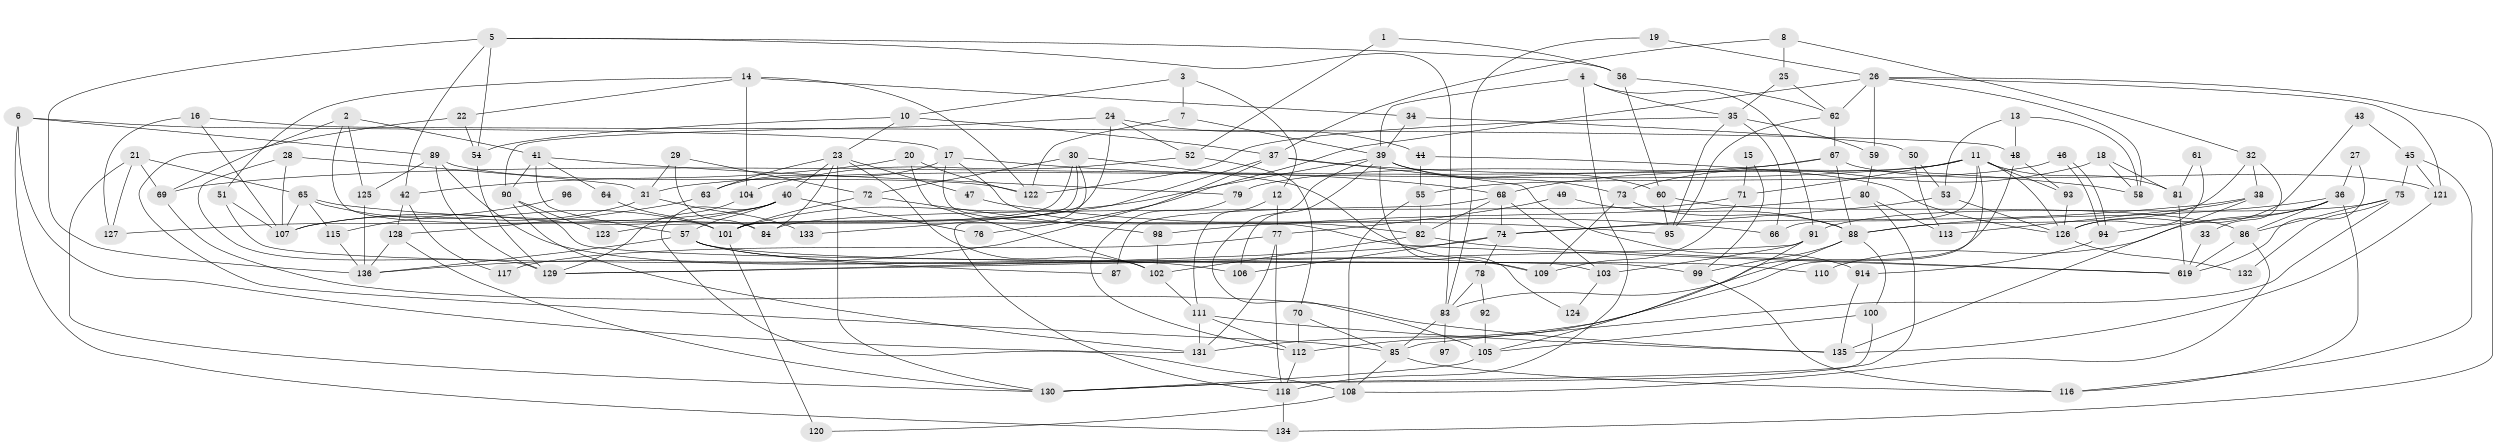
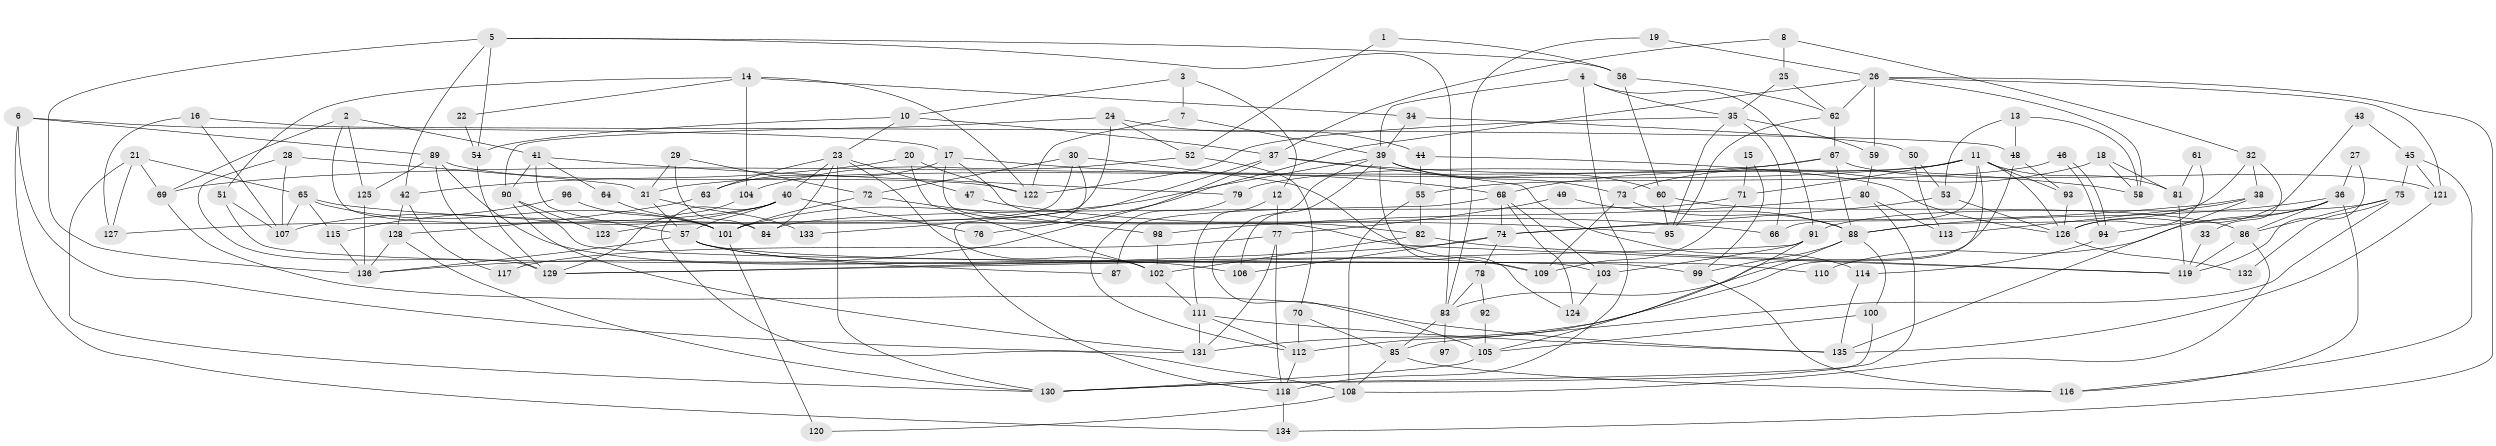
  graph {
    node [color=gray90 style=filled]
    1
    52
    56
    104
    70
    62
    60
    2
    41
    69
    84
    125
    79
    90
    57
    64
    135
    136
    3
    7
    10
    12
    39
    122
    54
    37
    23
    77
    111
    4
    35
    91
    118
    66
    95
    59
    73
    101
    105
    106
    124
    129
    103
    134
    5
    42
    83
    117
    128
    97
    85
    6
    17
    89
    131
    63
    68
    82
-   119 [label=619]
+   119
    8
    25
    32
    33
    38
    88
    58
    133
-   114 [label=914]
+   114
    102
    130
    40
    47
    11
    31
    71
    81
    93
    126
    107
    109
    112
    132
    13
    48
    53
    74
    14
    22
    34
    51
    50
    15
    99
    116
    16
    127
    87
    18
    19
    26
    76
    121
    20
    21
    65
    115
    108
    24
    44
    55
    123
    120
    67
    80
    27
    36
    86
    94
    110
    28
    29
    72
    98
    30
    113
    100
    78
    43
    45
    75
    46
    49
    61
    92
    96
    1 -- 52
    1 -- 56
    52 -- 104
    52 -- 70
    56 -- 62
    56 -- 60
    104 -- 129
    70 -- 85
    70 -- 112
    62 -- 95
    62 -- 67
    60 -- 95
    60 -- 86
    2 -- 41
    2 -- 69
    2 -- 84
    2 -- 125
    41 -- 79
    41 -- 90
    41 -- 57
    41 -- 64
    69 -- 135
    125 -- 136
    79 -- 112
    90 -- 131
    90 -- 99
    90 -- 123
    57 -- 136
    57 -- 109
    57 -- 87
    57 -- 110
    64 -- 101
    3 -- 7
    3 -- 10
    3 -- 12
    7 -- 39
    7 -- 122
    10 -- 54
    10 -- 37
    10 -- 23
    12 -- 77
    12 -- 111
    39 -- 60
    39 -- 73
    39 -- 101
    39 -- 105
    39 -- 106
    39 -- 124
    54 -- 129
    37 -- 136
    37 -- 58
    37 -- 133
    37 -- 114
    23 -- 84
    23 -- 63
    23 -- 102
    23 -- 130
    23 -- 40
    23 -- 47
    77 -- 118
    77 -- 117
    77 -- 131
    111 -- 135
    111 -- 131
    111 -- 112
    4 -- 39
    4 -- 35
    4 -- 91
    4 -- 118
    35 -- 122
    35 -- 66
    35 -- 95
    35 -- 59
    91 -- 105
    91 -- 129
    91 -- 103
    118 -- 134
    59 -- 80
    73 -- 88
    73 -- 109
    101 -- 120
    105 -- 130
    103 -- 124
    5 -- 56
    5 -- 136
    5 -- 54
    5 -- 42
    5 -- 83
    42 -- 117
    42 -- 128
    83 -- 97
    83 -- 85
    128 -- 136
    128 -- 130
    85 -- 116
    85 -- 108
    6 -- 134
    6 -- 17
    6 -- 89
    6 -- 131
    17 -- 63
    17 -- 68
    17 -- 82
    17 -- 119
    89 -- 125
    89 -- 122
    89 -- 106
    89 -- 129
    63 -- 128
    68 -- 103
-   68 -- 82
+   68 -- 124
    68 -- 74
    68 -- 87
    82 -- 119
    82 -- 102
    8 -- 37
    8 -- 25
    8 -- 32
    25 -- 62
    25 -- 35
    32 -- 33
    32 -- 38
    32 -- 88
    33 -- 119
    38 -- 135
    38 -- 74
    38 -- 113
    88 -- 112
    88 -- 99
    88 -- 100
    114 -- 135
    102 -- 111
    40 -- 57
    40 -- 107
    40 -- 127
    40 -- 76
    40 -- 108
    47 -- 66
    11 -- 79
    11 -- 66
    11 -- 131
    11 -- 31
    11 -- 71
    11 -- 81
    11 -- 93
    11 -- 126
    31 -- 133
-   31 -- 107
+   31 -- 57
    71 -- 84
    71 -- 109
    81 -- 119
    93 -- 126
    126 -- 132
    112 -- 118
    13 -- 58
    13 -- 48
    13 -- 53
    48 -- 83
    48 -- 93
    53 -- 126
    53 -- 74
    74 -- 106
    74 -- 129
    74 -- 78
    14 -- 104
    14 -- 122
    14 -- 22
    14 -- 34
    14 -- 51
    22 -- 54
-   22 -- 85
    34 -- 39
    34 -- 50
    51 -- 103
    51 -- 107
    50 -- 53
    50 -- 113
    15 -- 71
    15 -- 99
    99 -- 116
    16 -- 107
    16 -- 48
    16 -- 127
    18 -- 73
    18 -- 58
    18 -- 81
    19 -- 83
    19 -- 26
    26 -- 62
    26 -- 59
    26 -- 134
    26 -- 58
    26 -- 76
    26 -- 121
    121 -- 135
    20 -- 122
    20 -- 42
    20 -- 102
    21 -- 69
    21 -- 130
    21 -- 127
    21 -- 65
    65 -- 95
    65 -- 101
    65 -- 107
    65 -- 115
    115 -- 136
    108 -- 120
    24 -- 52
    24 -- 90
    24 -- 101
    24 -- 44
    44 -- 126
    44 -- 55
    55 -- 82
    55 -- 108
    67 -- 69
    67 -- 68
    67 -- 88
    67 -- 121
    80 -- 130
    80 -- 98
    80 -- 113
    27 -- 119
    27 -- 36
    36 -- 88
    36 -- 116
    36 -- 86
    36 -- 94
    36 -- 110
    86 -- 119
    86 -- 108
    94 -- 114
    28 -- 129
    28 -- 31
    28 -- 107
    29 -- 84
    29 -- 31
    29 -- 72
    72 -- 101
    72 -- 98
    98 -- 102
    30 -- 118
    30 -- 109
    30 -- 123
    30 -- 72
    100 -- 105
    100 -- 130
    78 -- 83
    78 -- 92
    43 -- 126
    43 -- 45
    45 -- 116
    45 -- 121
    45 -- 75
    75 -- 91
    75 -- 85
    75 -- 132
    75 -- 86
    46 -- 55
    46 -- 94
    46 -- 94
    49 -- 77
    49 -- 88
    61 -- 81
    61 -- 126
    92 -- 105
-   30 -- 101
+   96 -- 101
    96 -- 115
  }
